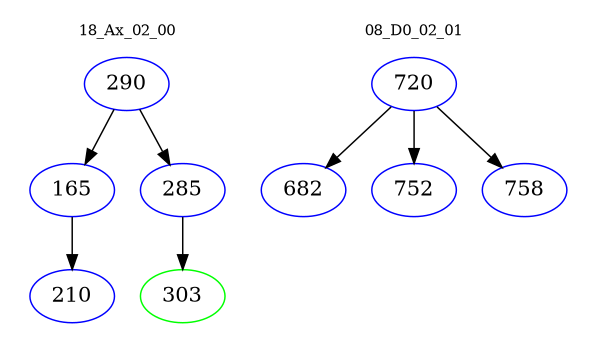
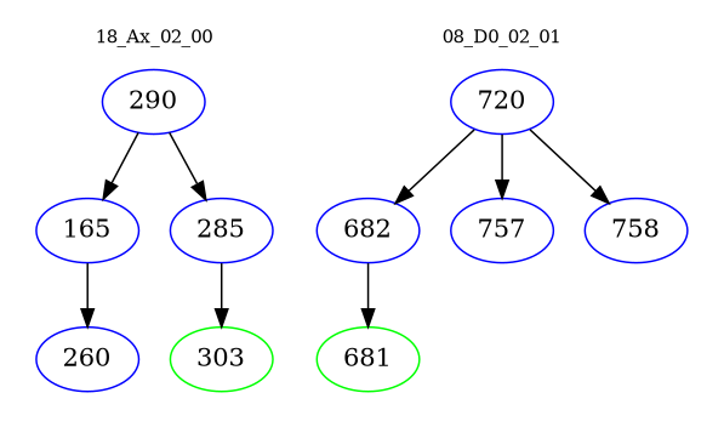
  digraph {
    node [color=blue]
    edge [color=black]
    n1 [label=290]
    n2 [label=165]
    n3 [label=285]
-   n4 [label=210]
+   n4 [label=260]
    n5 [color=green label=303]
    n6 [label=720]
    n7 [label=682]
-   n8 [label=752]
+   n8 [label=757]
+   n9 [color=green label=681]
    n10 [label=758]
    subgraph cluster_1 {
      color=white
      fontsize=10
      label="18_Ax_02_00"
      n1
      n2
      n3
      n4
      n5
    }
    subgraph cluster_2 {
      color=white
      fontsize=10
      label="08_D0_02_01"
      n6
      n7
      n8
+     n9
      n10
    }
    n1 -> n2
    n1 -> n3
    n2 -> n4
    n3 -> n5
    n6 -> n7
    n6 -> n8
    n6 -> n10
+   n7 -> n9
  }
